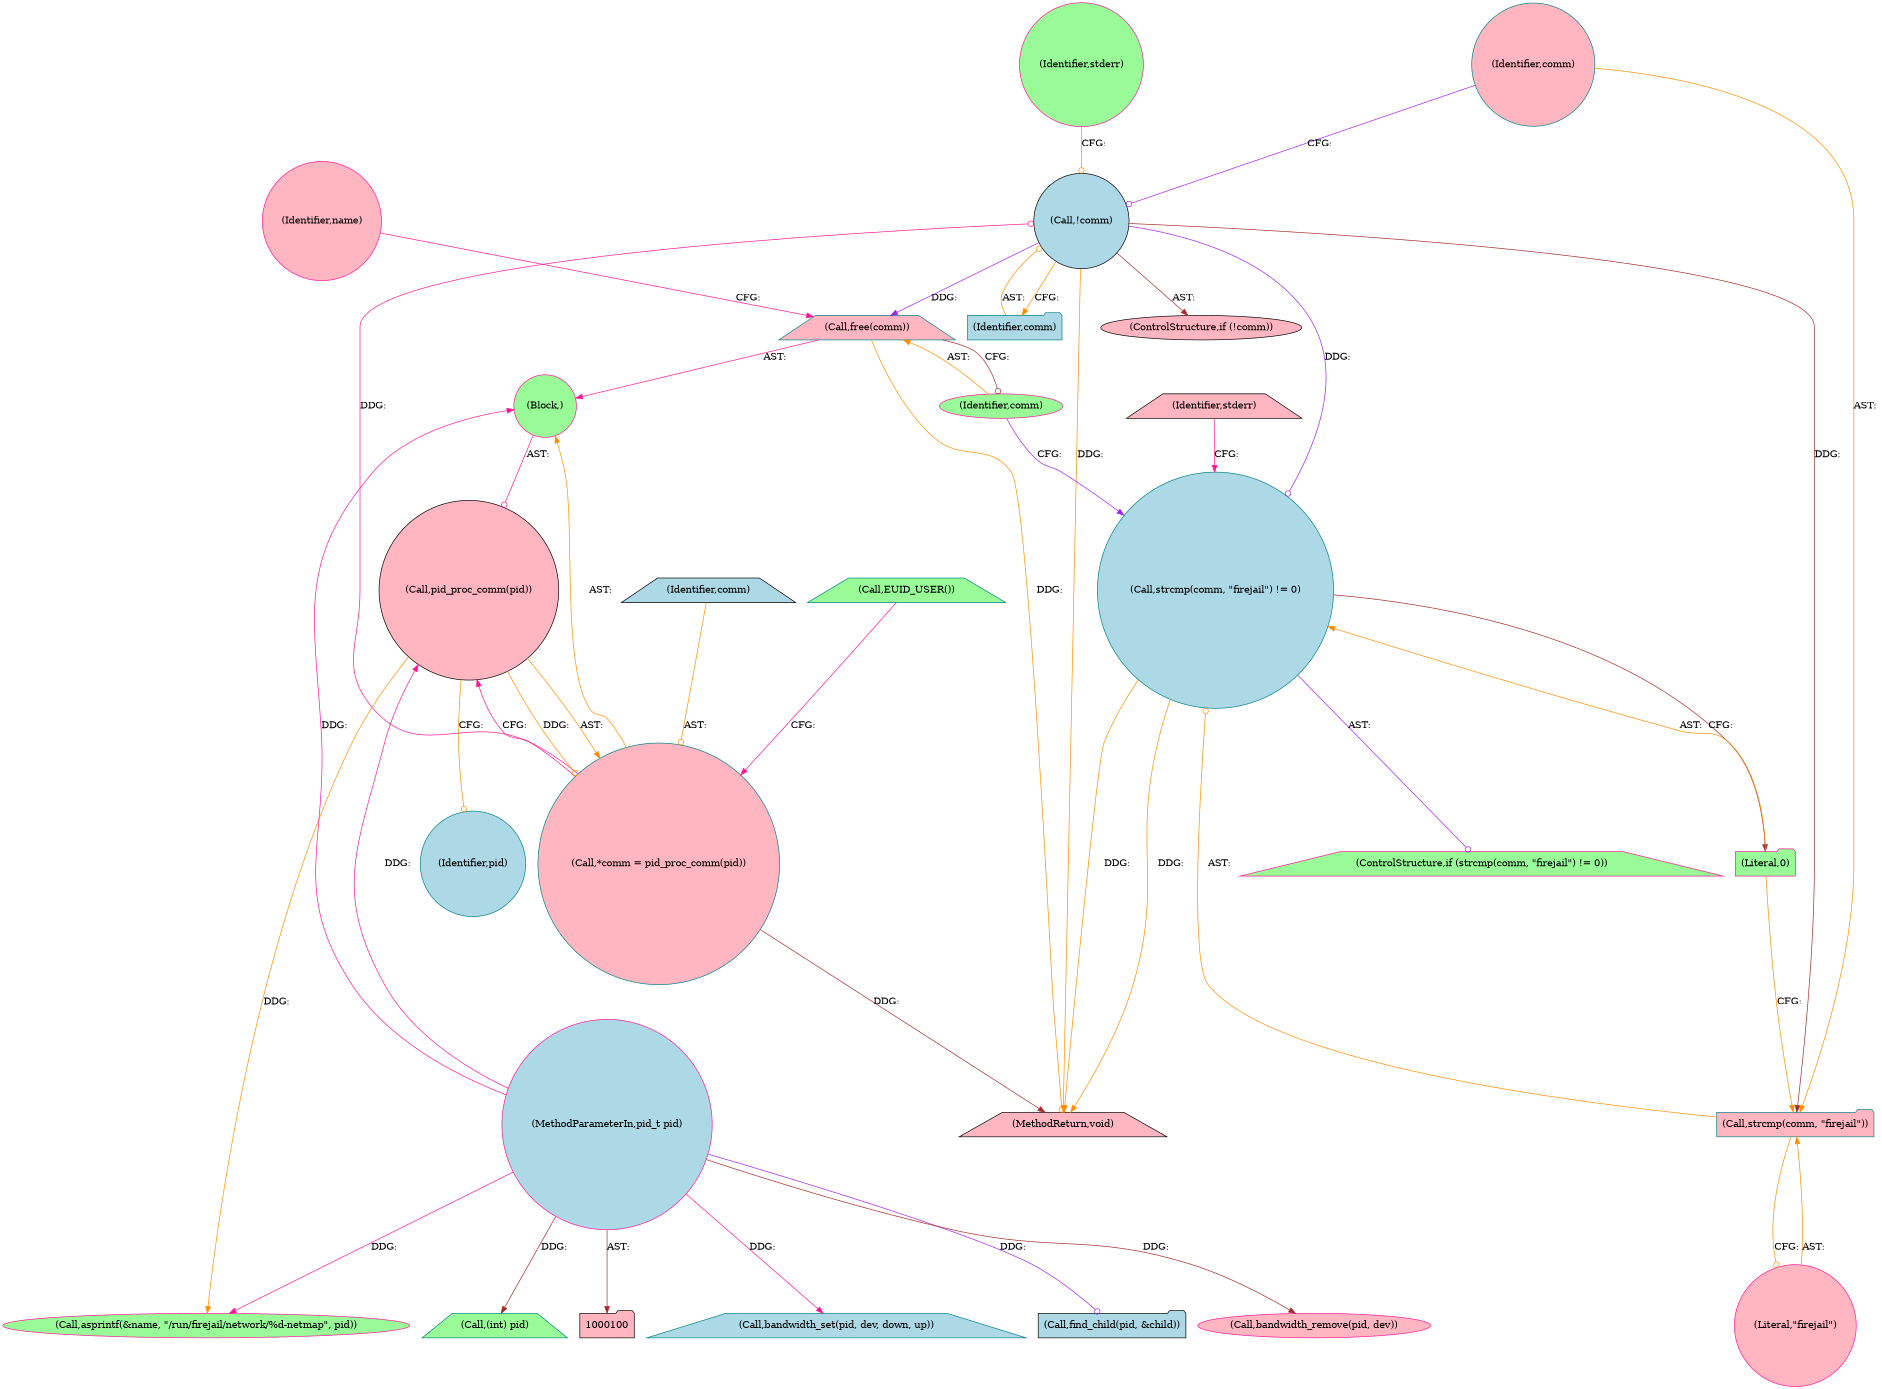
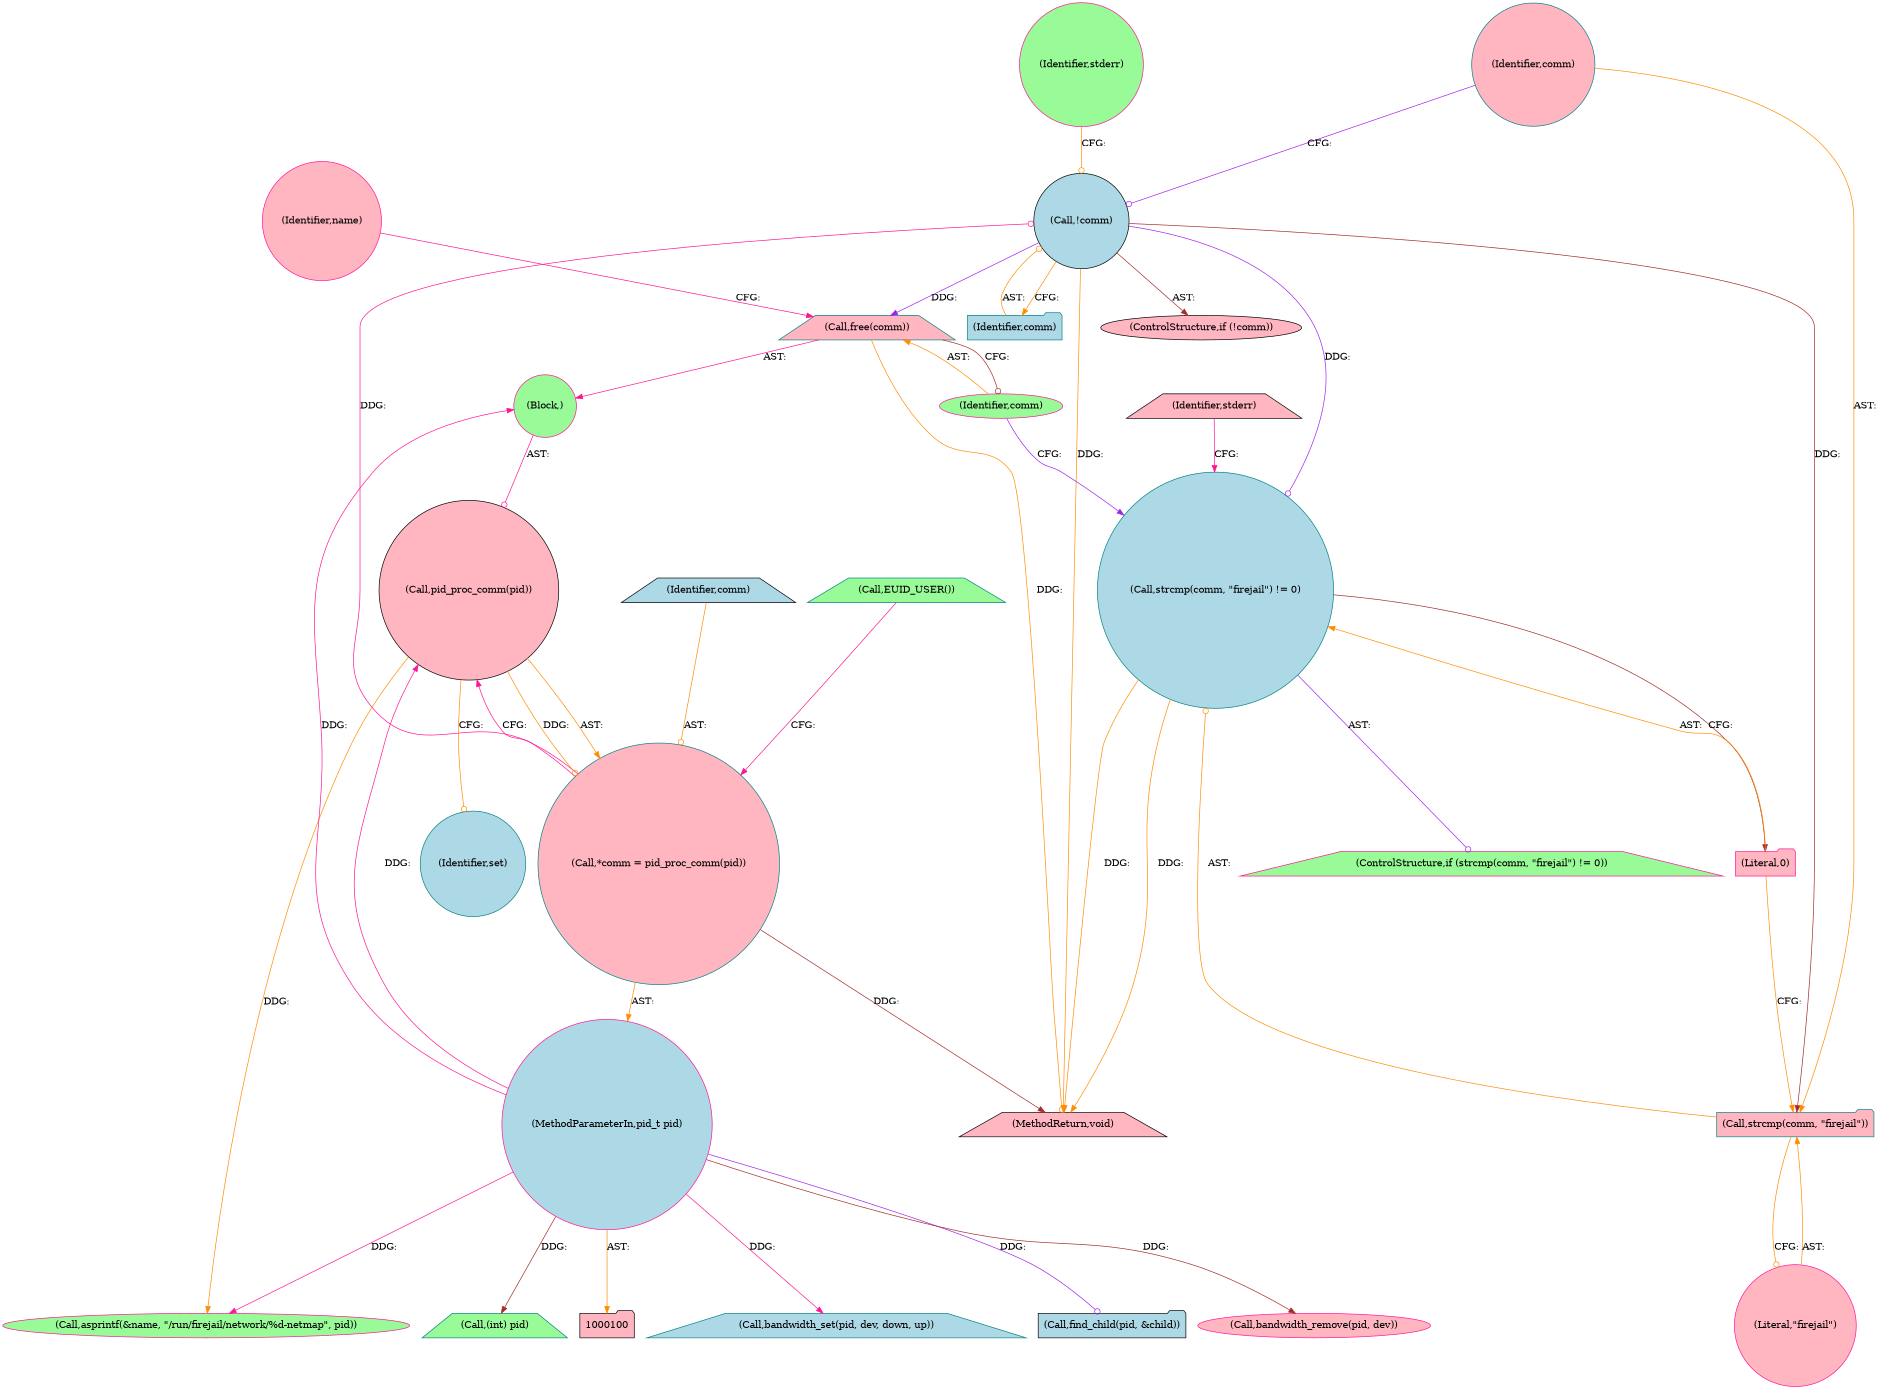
  digraph {
    node [color=teal fillcolor=lightpink shape=circle style=filled]
    edge [arrowhead=normal color=darkorange]
    n1 [color=black fillcolor=lightblue label="(Call,!comm)"]
    n2 [fillcolor=lightblue label="(Call,strcmp(comm, \"firejail\") != 0)"]
    n3 [label="(Call,strcmp(comm, \"firejail\"))" shape=folder]
    n4 [label="(Call,free(comm))" shape=trapezium]
    n5 [fillcolor=lightblue label="(Identifier,comm)" shape=folder]
    n6 [color=black label="(MethodReturn,void)" shape=trapezium]
    n7 [color=black label="(ControlStructure,if (!comm))" shape=ellipse]
    n8 [color=deeppink fillcolor=palegreen label="(ControlStructure,if (strcmp(comm, \"firejail\") != 0))" shape=trapezium]
-   n9 [color=deeppink fillcolor=palegreen label="(Literal,0)" shape=folder]
+   n9 [color=deeppink label="(Literal,0)" shape=folder]
    n10 [color=deeppink label="(Literal,\"firejail\")"]
    n11 [color=deeppink fillcolor=palegreen label="(Block,)"]
    n12 [color=deeppink fillcolor=palegreen label="(Identifier,comm)" shape=ellipse]
    n13 [label="(Call,*comm = pid_proc_comm(pid))"]
    n14 [color=black label="(Call,pid_proc_comm(pid))"]
    n15 [color=deeppink fillcolor=palegreen label="(Call,asprintf(&name, \"/run/firejail/network/%d-netmap\", pid))" shape=ellipse]
-   n16 [fillcolor=lightblue label="(Identifier,pid)"]
+   n16 [fillcolor=lightblue label="(Identifier,set)"]
    n17 [color=deeppink fillcolor=lightblue label="(MethodParameterIn,pid_t pid)"]
    n18 [fillcolor=lightblue label="(Call,bandwidth_set(pid, dev, down, up))" shape=trapezium]
    n19 [color=black fillcolor=lightblue label="(Call,find_child(pid, &child))" shape=folder]
    n20 [color=deeppink label="(Call,bandwidth_remove(pid, dev))" shape=ellipse]
    n21 [fillcolor=palegreen label="(Call,(int) pid)" shape=trapezium]
    1000100 [color=black shape=folder]
    n23 [color=deeppink label="(Identifier,name)"]
    n24 [color=black fillcolor=lightblue label="(Identifier,comm)" shape=trapezium]
    n25 [color=deeppink fillcolor=palegreen label="(Identifier,stderr)"]
    n26 [label="(Identifier,comm)"]
    n27 [fillcolor=palegreen label="(Call,EUID_USER())" shape=trapezium]
    n28 [color=black label="(Identifier,stderr)" shape=trapezium]
    n1 -> n2 [arrowhead=odot color=purple label="DDG: "]
    n1 -> n3 [color=brown label="DDG: "]
    n1 -> n4 [color=purple label="DDG: "]
    n1 -> n5 [label="CFG: "]
    n1 -> n6 [label="DDG: "]
    n1 -> n7 [color=brown label="AST: "]
    n2 -> n6 [label="DDG: "]
    n2 -> n6 [label="DDG: "]
    n2 -> n8 [arrowhead=odot color=purple label="AST: "]
    n2 -> n9 [color=brown label="CFG: "]
    n3 -> n2 [arrowhead=odot label="AST: "]
    n3 -> n10 [arrowhead=odot label="CFG: "]
    n4 -> n6 [arrowhead=odot label="DDG: "]
    n4 -> n11 [color=deeppink label="AST: "]
    n4 -> n12 [arrowhead=odot color=brown label="CFG: "]
    n5 -> n1 [arrowhead=odot label="AST: "]
    n9 -> n2 [label="AST: "]
    n9 -> n3 [label="CFG: "]
    n10 -> n3 [label="AST: "]
    n11 -> n14 [arrowhead=odot color=deeppink label="AST: "]
    n12 -> n2 [color=purple label="CFG: "]
    n12 -> n4 [label="AST: "]
    n13 -> n1 [arrowhead=odot color=deeppink label="DDG: "]
    n13 -> n6 [color=brown label="DDG: "]
-   n13 -> n11 [label="AST: "]
+   n13 -> n17 [label="AST: "]
    n13 -> n14 [color=deeppink label="CFG: "]
    n14 -> n13 [label="AST: "]
    n14 -> n13 [arrowhead=odot label="DDG: "]
    n14 -> n15 [label="DDG: "]
    n14 -> n16 [arrowhead=odot label="CFG: "]
    n17 -> n11 [color=deeppink label="DDG: "]
    n17 -> n14 [color=deeppink label="DDG: "]
    n17 -> n15 [color=deeppink label="DDG: "]
    n17 -> n18 [color=deeppink label="DDG: "]
    n17 -> n19 [arrowhead=odot color=purple label="DDG: "]
    n17 -> n20 [color=brown label="DDG: "]
    n17 -> n21 [color=brown label="DDG: "]
-   n17 -> 1000100 [color=brown label="AST: "]
+   n17 -> 1000100 [label="AST: "]
    n23 -> n4 [color=deeppink label="CFG: "]
    n24 -> n13 [arrowhead=odot label="AST: "]
    n25 -> n1 [arrowhead=odot label="CFG: "]
    n26 -> n1 [arrowhead=odot color=purple label="CFG: "]
    n26 -> n3 [label="AST: "]
    n27 -> n13 [color=deeppink label="CFG: "]
    n28 -> n2 [color=deeppink label="CFG: "]
  }
